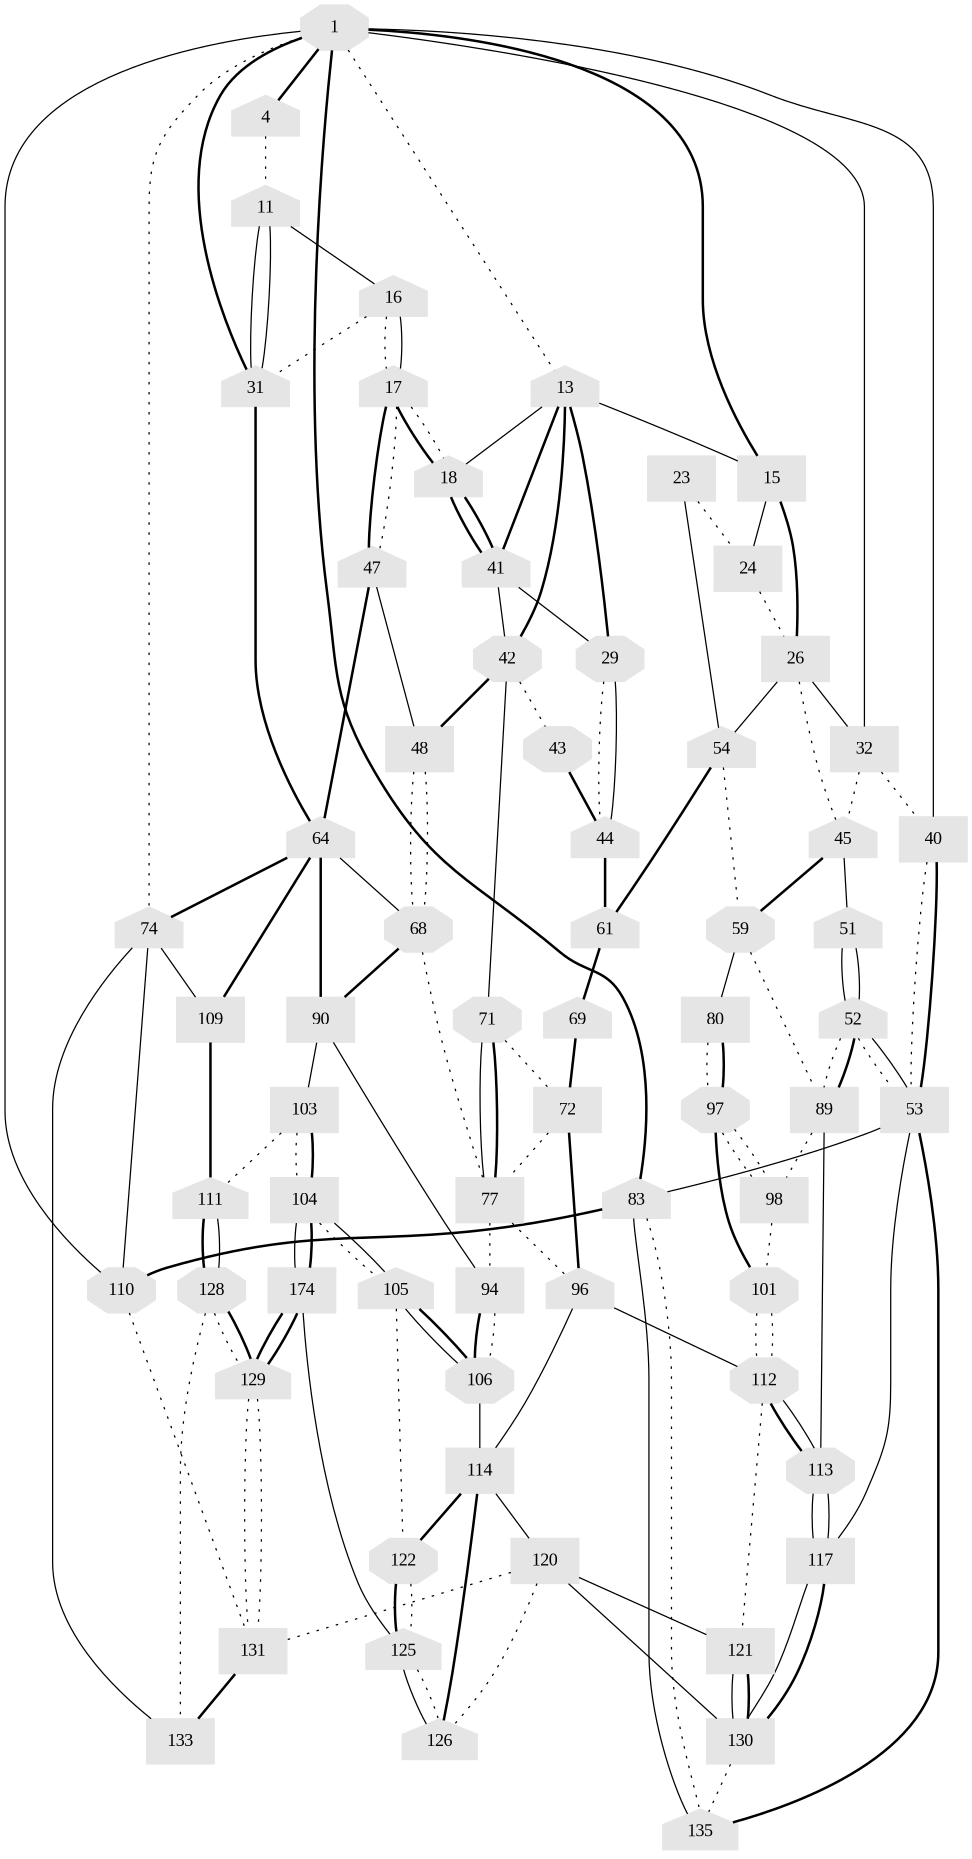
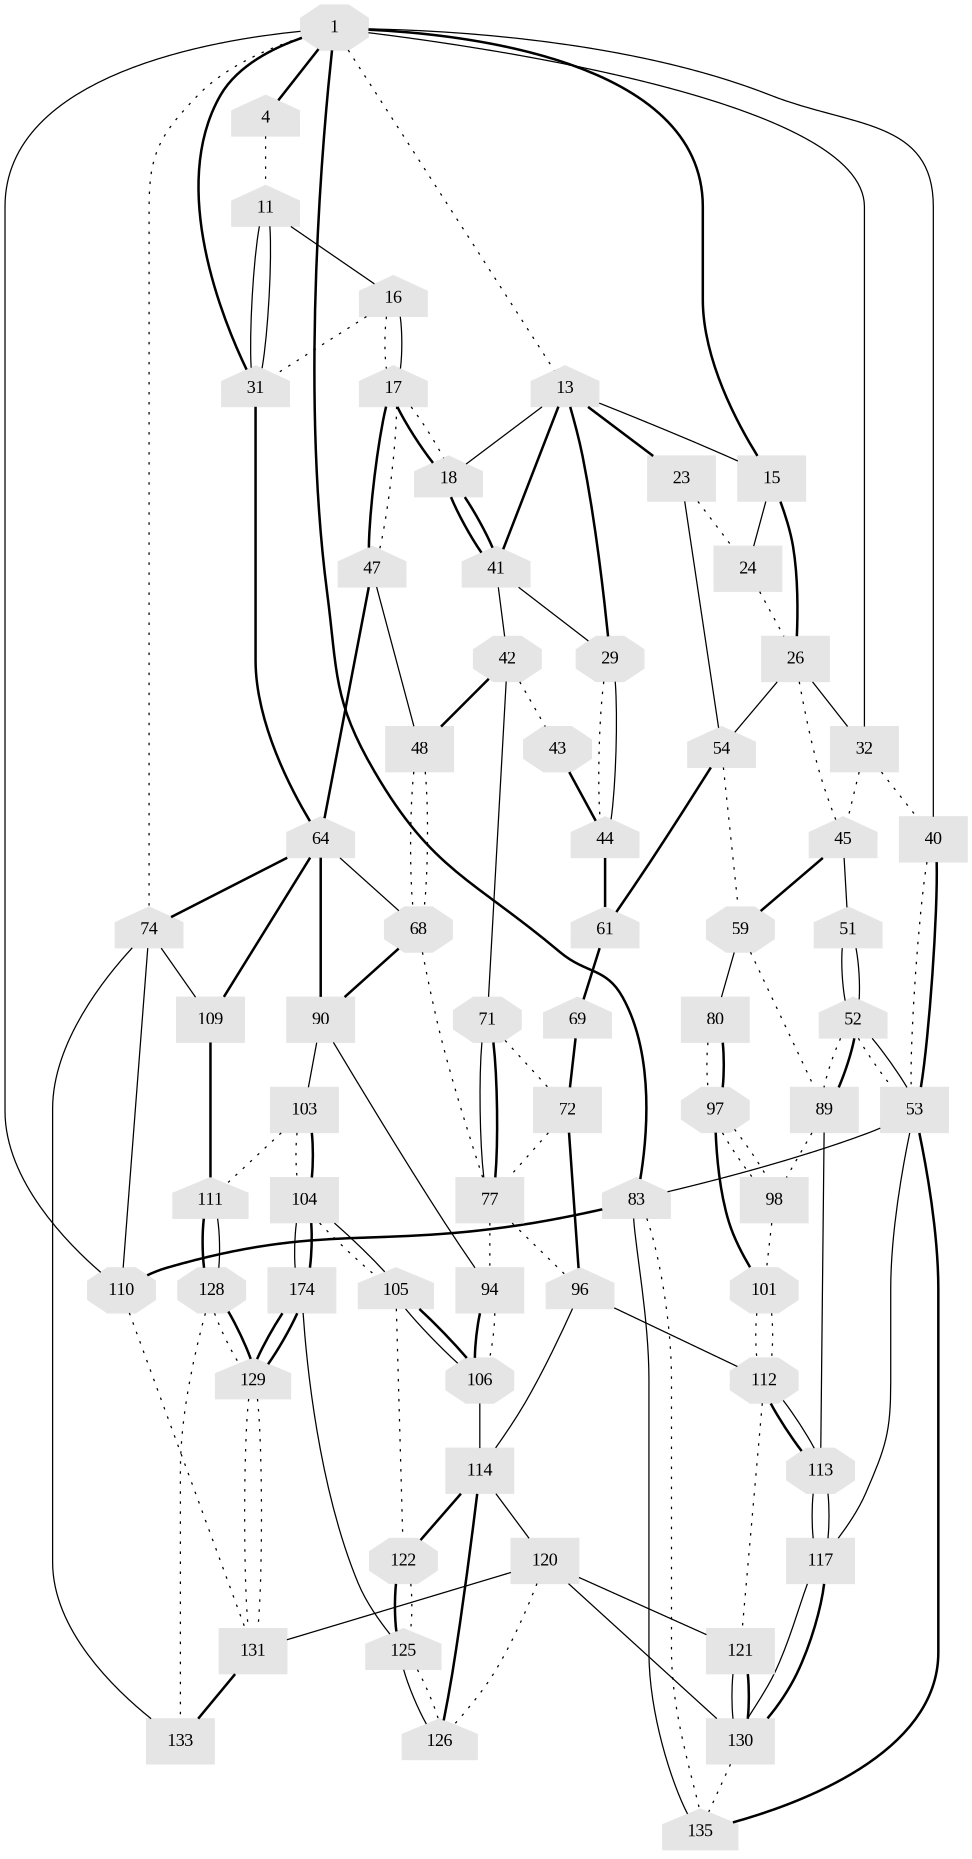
  graph {
    fontname="Liberation Serif"
    node [color=gray90 fontname="Liberation Serif" shape=house style=filled]
    edge [fontname="Liberation Serif" style=solid]
    1 [shape=octagon super="+2+9"]
    n2 [label=4 super="+8"]
    13 [super="+19+14"]
    15 [shape=box super="+20"]
    31 [super="+37"]
    32 [shape=box super="+35"]
    40 [shape=box]
    74 [super="+107"]
    83
    110 [shape=octagon]
    11 [super="+12"]
    18
    23 [shape=box super="+30"]
    29 [shape=octagon]
    41
    24 [shape=box]
    26 [shape=box super="+33+27"]
    64 [super="+65+75"]
    45 [super="+58+46"]
    53 [shape=box super="+82"]
    109 [shape=box]
    133 [shape=box]
    135
    131 [shape=box super="+136"]
    16
    17
    54 [super="+55"]
    44 [super="+60"]
    42 [shape=octagon super="+49"]
    47
    48 [shape=box]
    61 [super="+62+67"]
    59 [shape=octagon super="+81"]
    51
    68 [shape=octagon super="+76"]
    90 [shape=box super="+91+93"]
    117 [shape=box]
    43 [shape=octagon super="+57"]
    71 [shape=octagon]
    77 [shape=box super="+84"]
    72 [shape=box super="+73"]
    69 [super="+70"]
    52
    89 [shape=box super="+99"]
    80 [shape=box]
    98 [shape=box]
    113 [shape=octagon]
    130 [shape=box super="+134"]
    97 [shape=octagon]
    94 [shape=box]
    103 [shape=box]
    111
    96 [super="+115"]
    112 [shape=octagon super="+116"]
    114 [shape=box super="+119"]
    106 [shape=octagon]
    101 [shape=octagon super="+102"]
    104 [shape=box]
    121 [shape=box]
    122 [shape=octagon]
    120 [shape=box super="+127"]
    126
    105
    n64 [label=174 shape=box]
    128 [shape=octagon]
    125
    129
    1 -- n2 [style=bold weight=2]
    1 -- 13 [style=dotted]
    1 -- 15 [style=bold weight=2]
    1 -- 31 [style=bold]
    1 -- 32
    1 -- 40
    1 -- 74 [style=dotted]
    1 -- 83 [style=bold]
    1 -- 110
    n2 -- 11 [style=dotted weight=2]
    13 -- 15
    13 -- 18
-   13 -- 42 [style=bold]
+   13 -- 23 [style=bold]
    13 -- 29 [style=bold]
    13 -- 41 [style=bold]
    15 -- 24
    15 -- 26 [style=bold weight=2]
    31 -- 64 [style=bold]
    32 -- 40 [style=dotted]
    32 -- 45 [style=dotted]
    40 -- 53 [style=dotted]
    40 -- 53 [style=bold]
    74 -- 110
    74 -- 109
    74 -- 133
    83 -- 110 [style=bold]
    83 -- 135
    83 -- 135 [style=dotted]
    110 -- 131 [style=dotted]
    11 -- 31
    11 -- 31
    11 -- 16
    18 -- 41 [style=bold]
    18 -- 41 [style=bold]
    23 -- 24 [style=dotted]
    23 -- 54
    29 -- 44 [style=dotted]
    29 -- 44
    41 -- 29
    41 -- 42
    24 -- 26 [style=dotted]
    26 -- 32
    26 -- 45 [style=dotted]
    26 -- 54
    64 -- 74 [style=bold]
    64 -- 109 [style=bold]
    64 -- 68
    64 -- 90 [style=bold weight=2]
    45 -- 59 [style=bold]
    45 -- 51 [weight=2]
    53 -- 83
    53 -- 135 [style=bold]
    53 -- 117
    109 -- 111 [style=bold]
    131 -- 133 [style=bold]
    16 -- 31 [style=dotted]
    16 -- 17 [style=dotted]
    16 -- 17
    17 -- 18 [style=bold]
    17 -- 18 [style=dotted]
    17 -- 47 [style=bold]
    17 -- 47 [style=dotted]
    54 -- 61 [style=bold]
    54 -- 59 [style=dotted]
    44 -- 61 [style=bold weight=2]
    42 -- 48 [style=bold]
    42 -- 43 [style=dotted weight=2]
    42 -- 71
    47 -- 64 [style=bold]
    47 -- 48
    48 -- 68 [style=dotted]
    48 -- 68 [style=dotted]
    61 -- 69 [style=bold weight=2]
    59 -- 89 [style=dotted]
    59 -- 80
    51 -- 52
    51 -- 52
    68 -- 90 [style=bold]
    68 -- 77 [style=dotted]
    90 -- 94
    90 -- 103
    117 -- 130
    117 -- 130 [style=bold]
    43 -- 44 [style=bold weight=2]
    71 -- 77
    71 -- 77 [style=bold]
    71 -- 72 [style=dotted]
    77 -- 94 [style=dotted]
    77 -- 96 [style=dotted]
    72 -- 77 [style=dotted weight=2]
    72 -- 96 [style=bold]
    69 -- 72 [style=bold weight=2]
    52 -- 53 [style=dotted]
    52 -- 53
    52 -- 89 [style=dotted]
    52 -- 89 [style=bold]
    89 -- 98 [style=dotted]
    89 -- 113
    80 -- 97 [style=dotted]
    80 -- 97 [style=bold]
    98 -- 101 [style=dotted]
    113 -- 117
    113 -- 117
    130 -- 135 [style=dotted]
    97 -- 98 [style=dotted]
    97 -- 98 [style=dotted]
    97 -- 101 [style=bold]
    94 -- 106 [style=bold]
    94 -- 106 [style=dotted]
    103 -- 111 [style=dotted]
    103 -- 104 [style=dotted]
    103 -- 104 [style=bold]
    111 -- 128 [style=bold]
    111 -- 128
    96 -- 112
    96 -- 114
    112 -- 113 [style=bold]
    112 -- 113
    112 -- 121 [style=dotted]
    114 -- 122 [style=bold]
    114 -- 120
    114 -- 126 [style=bold]
    106 -- 114
    101 -- 112 [style=dotted]
    101 -- 112 [style=dotted]
    104 -- 105 [style=dotted]
    104 -- 105
    104 -- n64
    104 -- n64 [style=bold]
    121 -- 130
    121 -- 130 [style=bold]
    122 -- 125 [style=bold]
    122 -- 125 [style=dotted]
-   120 -- 131 [style=dotted]
+   120 -- 131
    120 -- 130
    120 -- 121
    120 -- 126 [style=dotted]
    105 -- 106
    105 -- 106 [style=bold]
    105 -- 122 [style=dotted]
    n64 -- 125
    n64 -- 129 [style=bold]
    n64 -- 129 [style=bold]
    128 -- 133 [style=dotted]
    128 -- 129 [style=dotted]
    128 -- 129 [style=bold]
    125 -- 126
    125 -- 126 [style=dotted]
    129 -- 131 [style=dotted]
    129 -- 131 [style=dotted]
  }
